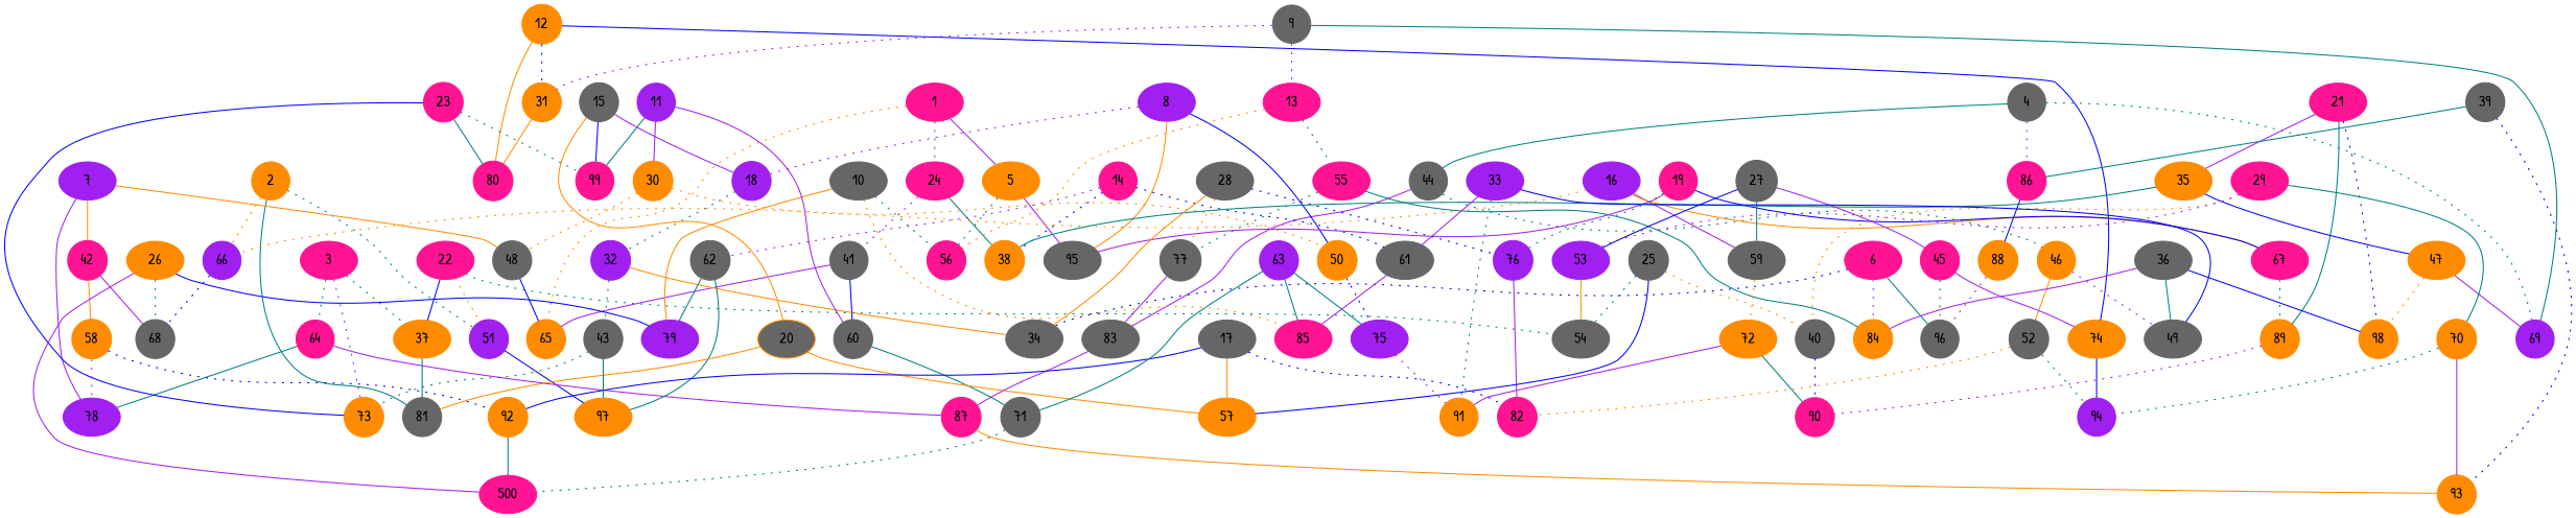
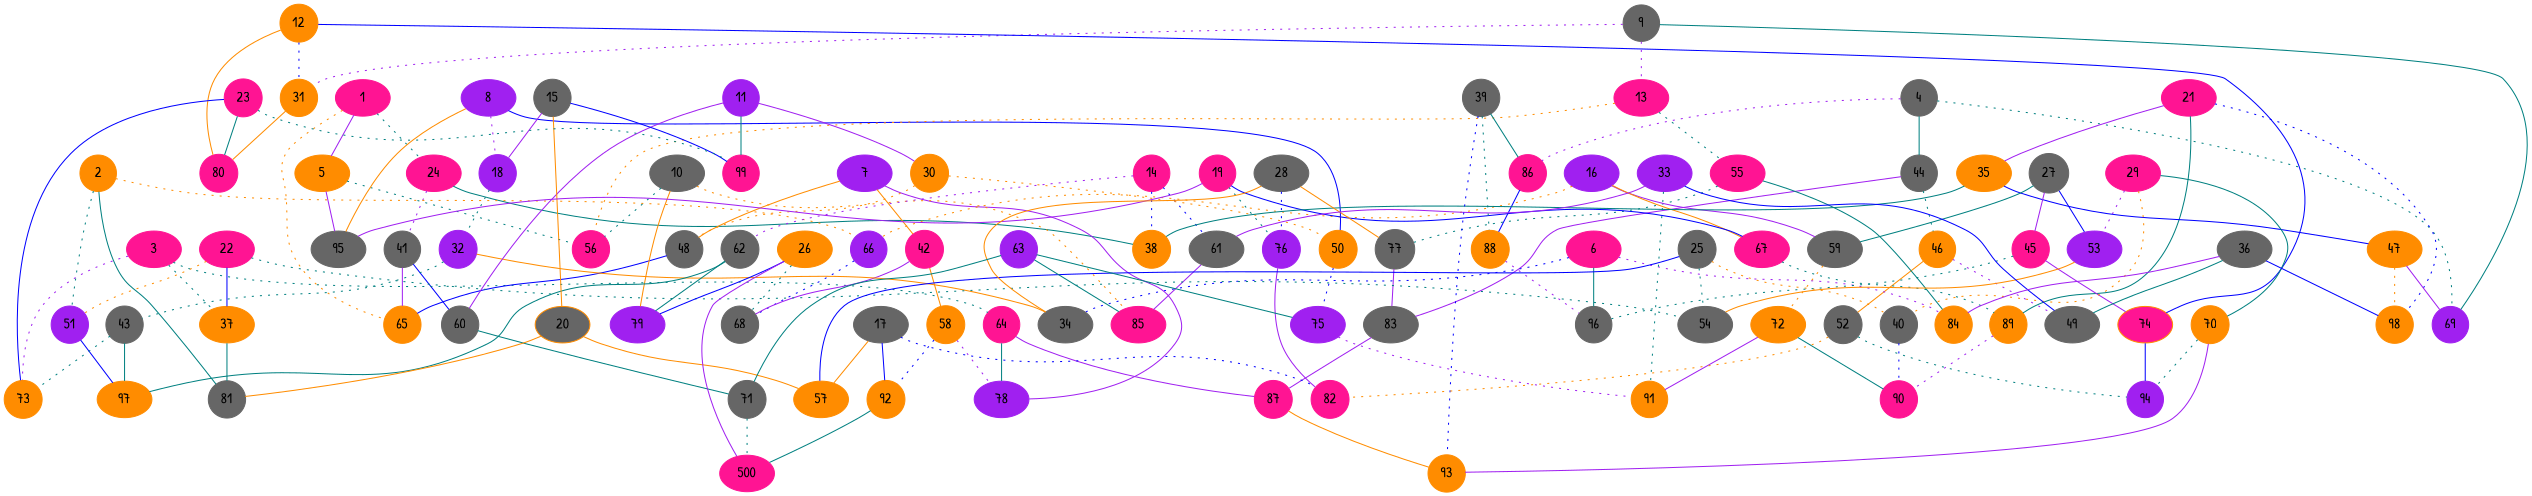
  graph {
    fontname="Patrick Hand"
    node [color=gray40 fontname="Patrick Hand" shape=circle style=filled]
    edge [color=teal fontname="Patrick Hand" style=solid]
    1 [color=deeppink shape=ellipse]
    5 [color=darkorange shape=ellipse]
    24 [color=deeppink shape=ellipse]
    65 [color=darkorange]
    56 [color=deeppink]
    95 [shape=ellipse]
    38 [color=darkorange]
    41
    2 [color=darkorange]
    51 [color=purple]
    66 [color=purple]
    81
    97 [color=darkorange shape=ellipse]
    68
    3 [color=deeppink shape=ellipse]
    37 [color=darkorange shape=ellipse]
    64 [color=deeppink]
    73 [color=darkorange]
    78 [color=purple shape=ellipse]
    87 [color=deeppink]
    4
    44
    69 [color=purple]
    86 [color=deeppink]
    46 [color=darkorange]
    83 [shape=ellipse]
    88 [color=darkorange]
    6 [color=deeppink shape=ellipse]
    34 [shape=ellipse]
    84 [color=darkorange]
    96
    7 [color=purple shape=ellipse]
    42 [color=deeppink]
    48
    58 [color=darkorange]
    8 [color=purple shape=ellipse]
    18 [color=purple]
    50 [color=darkorange]
    32 [color=purple]
    75 [color=purple shape=ellipse]
    9
    13 [color=deeppink shape=ellipse]
    31 [color=darkorange]
    55 [color=deeppink shape=ellipse]
    80 [color=deeppink]
    10 [shape=ellipse]
    79 [color=purple shape=ellipse]
    85 [color=deeppink shape=ellipse]
    11 [color=purple]
    30 [color=darkorange]
    60
    99 [color=deeppink]
    71
    12 [color=darkorange]
-   74 [color=darkorange shape=ellipse]
+   74 [color=darkorange shape=ellipse fillcolor=deeppink]
    94 [color=purple]
    77
    14 [color=deeppink]
    61 [shape=ellipse]
    62
    15
    20 [color=darkorange fillcolor=gray40 shape=ellipse]
    57 [color=darkorange shape=ellipse]
    16 [color=purple shape=ellipse]
    59 [shape=ellipse]
    67 [color=deeppink shape=ellipse]
    72 [color=darkorange shape=ellipse]
    89 [color=darkorange]
    17 [shape=ellipse]
    82 [color=deeppink]
    92 [color=darkorange]
    n72 [color=deeppink label=500 shape=ellipse]
    43
    19 [color=deeppink]
    76 [color=purple]
    21 [color=deeppink shape=ellipse]
    35 [color=darkorange shape=ellipse]
    98 [color=darkorange]
    47 [color=darkorange shape=ellipse]
    90 [color=deeppink]
    22 [color=deeppink shape=ellipse]
    54 [shape=ellipse]
    23 [color=deeppink]
    25
    40
    26 [color=darkorange shape=ellipse]
    27
    45 [color=deeppink]
    53 [color=purple shape=ellipse]
    28 [shape=ellipse]
    29 [color=deeppink shape=ellipse]
    70 [color=darkorange]
    93 [color=darkorange]
    33 [color=purple shape=ellipse]
    49 [shape=ellipse]
    91 [color=darkorange]
    36 [shape=ellipse]
    39
    52
    63 [color=purple]
    1 -- 5 [color=purple]
    1 -- 24 [style=dotted]
    1 -- 65 [color=darkorange style=dotted]
    5 -- 56 [style=dotted]
    5 -- 95 [color=purple]
    24 -- 38
    24 -- 41 [color=purple style=dotted]
    41 -- 65 [color=purple]
    41 -- 60 [color=blue]
    2 -- 51 [style=dotted]
    2 -- 66 [color=darkorange style=dotted]
    2 -- 81
    51 -- 97 [color=blue]
    66 -- 68 [color=blue style=dotted]
    3 -- 37 [style=dotted]
    3 -- 64 [style=dotted]
    3 -- 73 [color=purple style=dotted]
    37 -- 81
    64 -- 78
    64 -- 87 [color=purple]
    87 -- 93 [color=darkorange]
    4 -- 44
    4 -- 69 [style=dotted]
    4 -- 86 [color=purple style=dotted]
    44 -- 46 [style=dotted]
    44 -- 83 [color=purple]
    86 -- 88 [color=blue]
    46 -- 49 [color=purple style=dotted]
    46 -- 52 [color=darkorange]
    83 -- 87 [color=purple]
    88 -- 96 [color=purple style=dotted]
    6 -- 34 [color=blue style=dotted]
    6 -- 84 [color=purple style=dotted]
    6 -- 96
    7 -- 78 [color=purple]
    7 -- 42 [color=darkorange]
    7 -- 48 [color=darkorange]
    42 -- 68 [color=purple]
    42 -- 58 [color=darkorange]
    48 -- 65 [color=blue]
    58 -- 78 [color=purple style=dotted]
    58 -- 92 [color=blue style=dotted]
    8 -- 95 [color=darkorange]
    8 -- 18 [color=purple style=dotted]
    8 -- 50 [color=blue]
    18 -- 32 [style=dotted]
    50 -- 75 [color=blue style=dotted]
    32 -- 34 [color=darkorange]
    32 -- 43 [style=dotted]
    75 -- 91 [color=purple style=dotted]
    9 -- 69
    9 -- 13 [color=purple style=dotted]
    9 -- 31 [color=purple style=dotted]
    13 -- 56 [color=darkorange style=dotted]
    13 -- 55 [style=dotted]
    31 -- 80 [color=darkorange]
    55 -- 84
    55 -- 77 [style=dotted]
    10 -- 56 [style=dotted]
    10 -- 79 [color=darkorange]
    10 -- 85 [color=darkorange style=dotted]
    11 -- 30 [color=purple]
    11 -- 60 [color=purple]
    11 -- 99
    30 -- 48 [color=darkorange style=dotted]
    30 -- 50 [color=darkorange style=dotted]
    60 -- 71
    71 -- n72 [style=dotted]
    12 -- 31 [color=blue style=dotted]
    12 -- 80 [color=darkorange]
    12 -- 74 [color=blue]
    74 -- 94 [color=blue]
    77 -- 83 [color=purple]
    14 -- 38 [color=blue style=dotted]
    14 -- 61 [color=blue style=dotted]
    14 -- 62 [color=purple style=dotted]
    61 -- 85 [color=purple]
    62 -- 97
    62 -- 79
    15 -- 18 [color=purple]
    15 -- 99 [color=blue]
    15 -- 20 [color=darkorange]
    20 -- 81 [color=darkorange]
    20 -- 57 [color=darkorange]
    16 -- 66 [color=darkorange style=dotted]
    16 -- 59 [color=purple]
    16 -- 67 [color=darkorange]
    59 -- 72 [color=darkorange style=dotted]
    67 -- 89 [style=dotted]
    72 -- 90
    72 -- 91 [color=purple]
    89 -- 90 [color=purple style=dotted]
    17 -- 57 [color=darkorange]
    17 -- 82 [color=blue style=dotted]
    17 -- 92 [color=blue]
    92 -- n72
    43 -- 97
    43 -- 73 [style=dotted]
    19 -- 95 [color=purple]
    19 -- 67 [color=blue]
    19 -- 76 [style=dotted]
    76 -- 82 [color=purple]
    21 -- 89
    21 -- 35 [color=purple]
    21 -- 98 [color=blue style=dotted]
    35 -- 38
    35 -- 47 [color=blue]
    47 -- 69 [color=purple]
    47 -- 98 [color=darkorange style=dotted]
    22 -- 51 [color=darkorange style=dotted]
    22 -- 37 [color=blue]
    22 -- 54 [style=dotted]
    23 -- 73 [color=blue]
    23 -- 80
    23 -- 99 [style=dotted]
    25 -- 57 [color=blue]
    25 -- 54 [style=dotted]
    25 -- 40 [color=darkorange style=dotted]
    40 -- 90 [color=blue style=dotted]
    26 -- 68 [style=dotted]
    26 -- 79 [color=blue]
    26 -- n72 [color=purple]
    27 -- 59
    27 -- 45 [color=purple]
    27 -- 53 [color=blue]
    45 -- 96 [style=dotted]
    45 -- 74 [color=purple]
    53 -- 54 [color=darkorange]
    28 -- 34 [color=darkorange]
-   28 -- 77 [color=darkorange style=dotted]
+   28 -- 77 [color=darkorange]
    28 -- 76 [color=blue style=dotted]
    29 -- 40 [color=darkorange style=dotted]
    29 -- 53 [color=purple style=dotted]
    29 -- 70
    70 -- 94 [style=dotted]
    70 -- 93 [color=purple]
    33 -- 61 [color=purple]
    33 -- 49 [color=blue]
    33 -- 91 [style=dotted]
    36 -- 84 [color=purple]
    36 -- 98 [color=blue]
    36 -- 49
    39 -- 86
+   39 -- 88 [style=dotted]
    39 -- 93 [color=blue style=dotted]
    52 -- 94 [style=dotted]
    52 -- 82 [color=darkorange style=dotted]
    63 -- 75
    63 -- 85
    63 -- 71
  }
